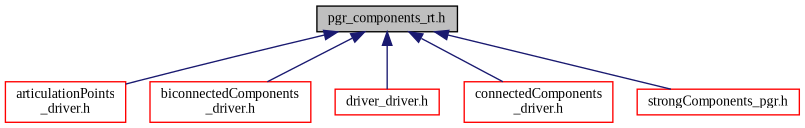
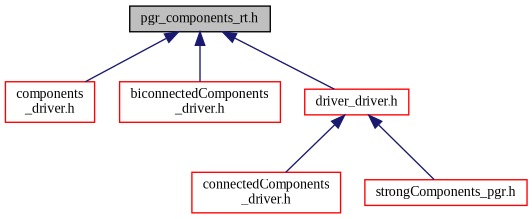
  digraph {
    fontname="Liberation Serif"
    node [color=red fillcolor=white fontname="Liberation Serif" fontsize=10 shape=record style=filled]
    edge [color=midnightblue dir=back fontname="Liberation Serif" fontsize=10 labelfontname=Helvetica labelfontsize=10 style=solid]
    n1 [color=black fillcolor=grey75 fontcolor=black height=0.2 label="pgr_components_rt.h" width=0.4]
-   n2 [height=0.2 label="articulationPoints\l_driver.h" width=0.4]
+   n2 [height=0.2 label="components\l_driver.h" width=0.4]
    n3 [height=0.2 label="biconnectedComponents\l_driver.h" width=0.4]
    n4 [height=0.2 label="driver_driver.h" width=0.4]
    n5 [height=0.2 label="connectedComponents\l_driver.h" width=0.4]
    n6 [height=0.2 label="strongComponents_pgr.h" width=0.4]
    n1 -> n2
    n1 -> n3
    n1 -> n4
-   n1 -> n5
-   n1 -> n6
+   n4 -> n5
+   n4 -> n6
  }
